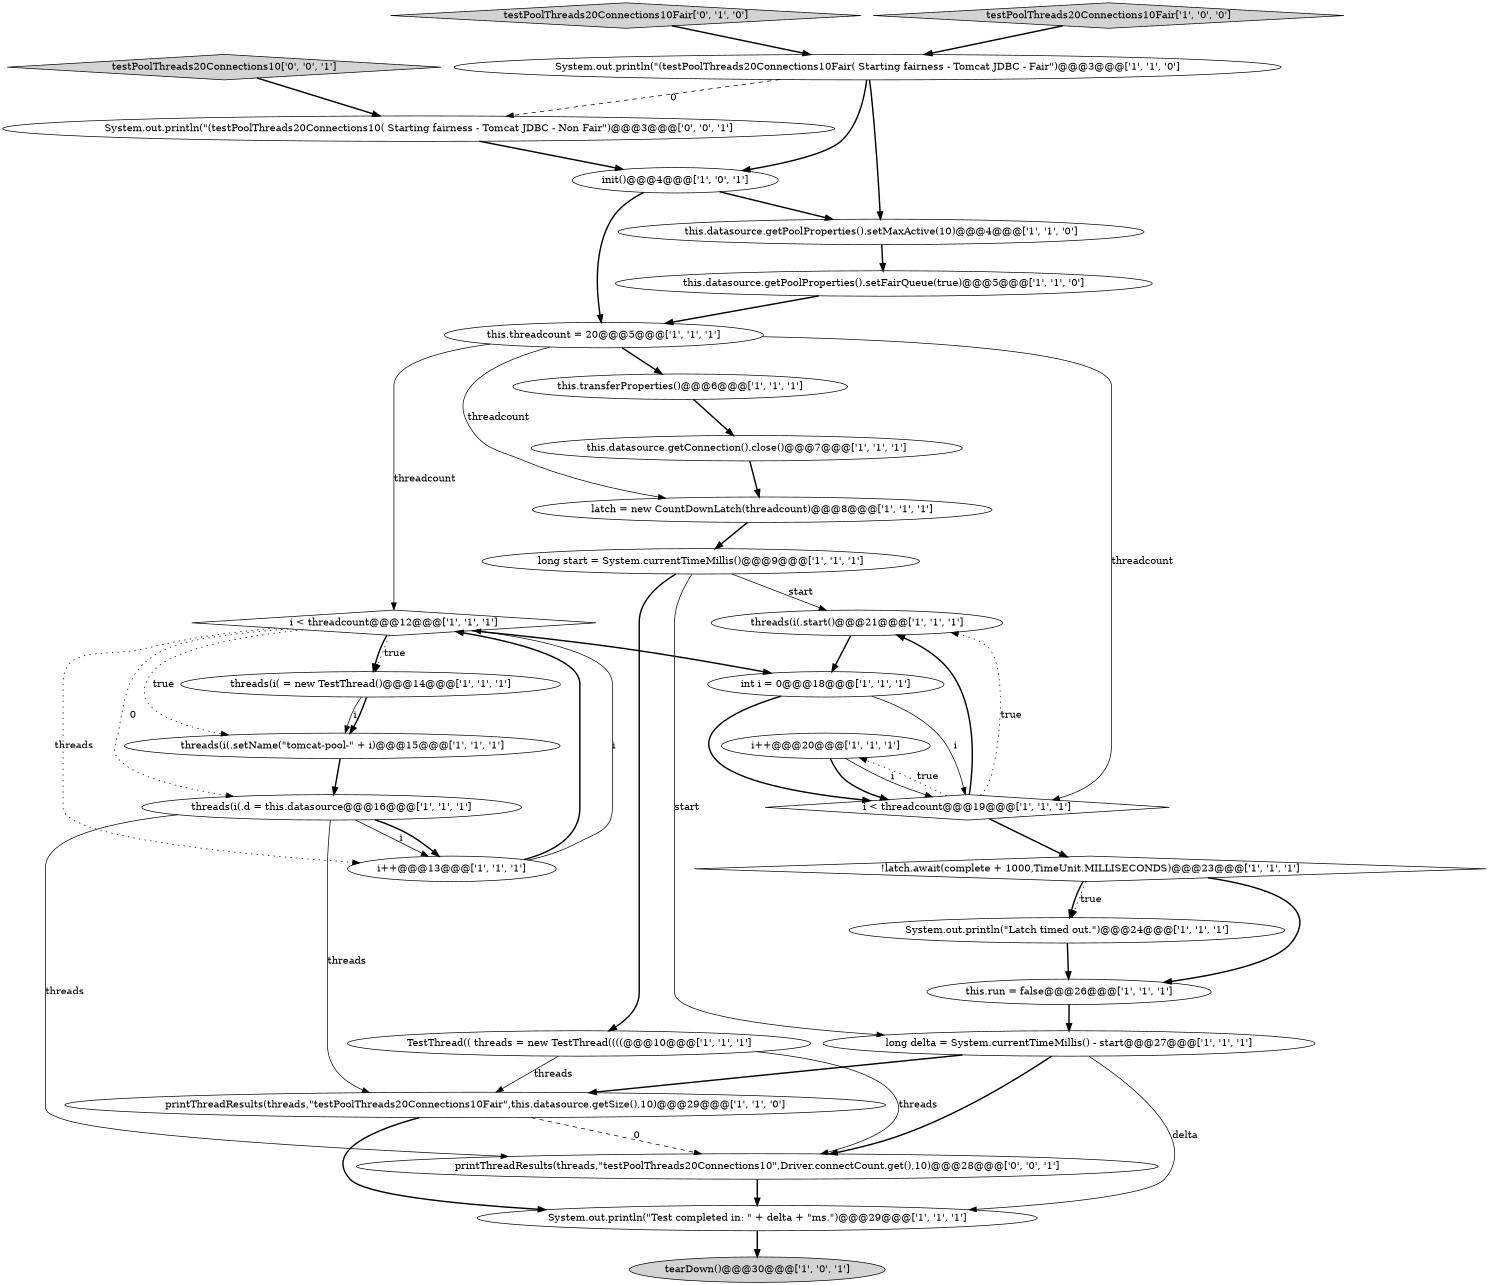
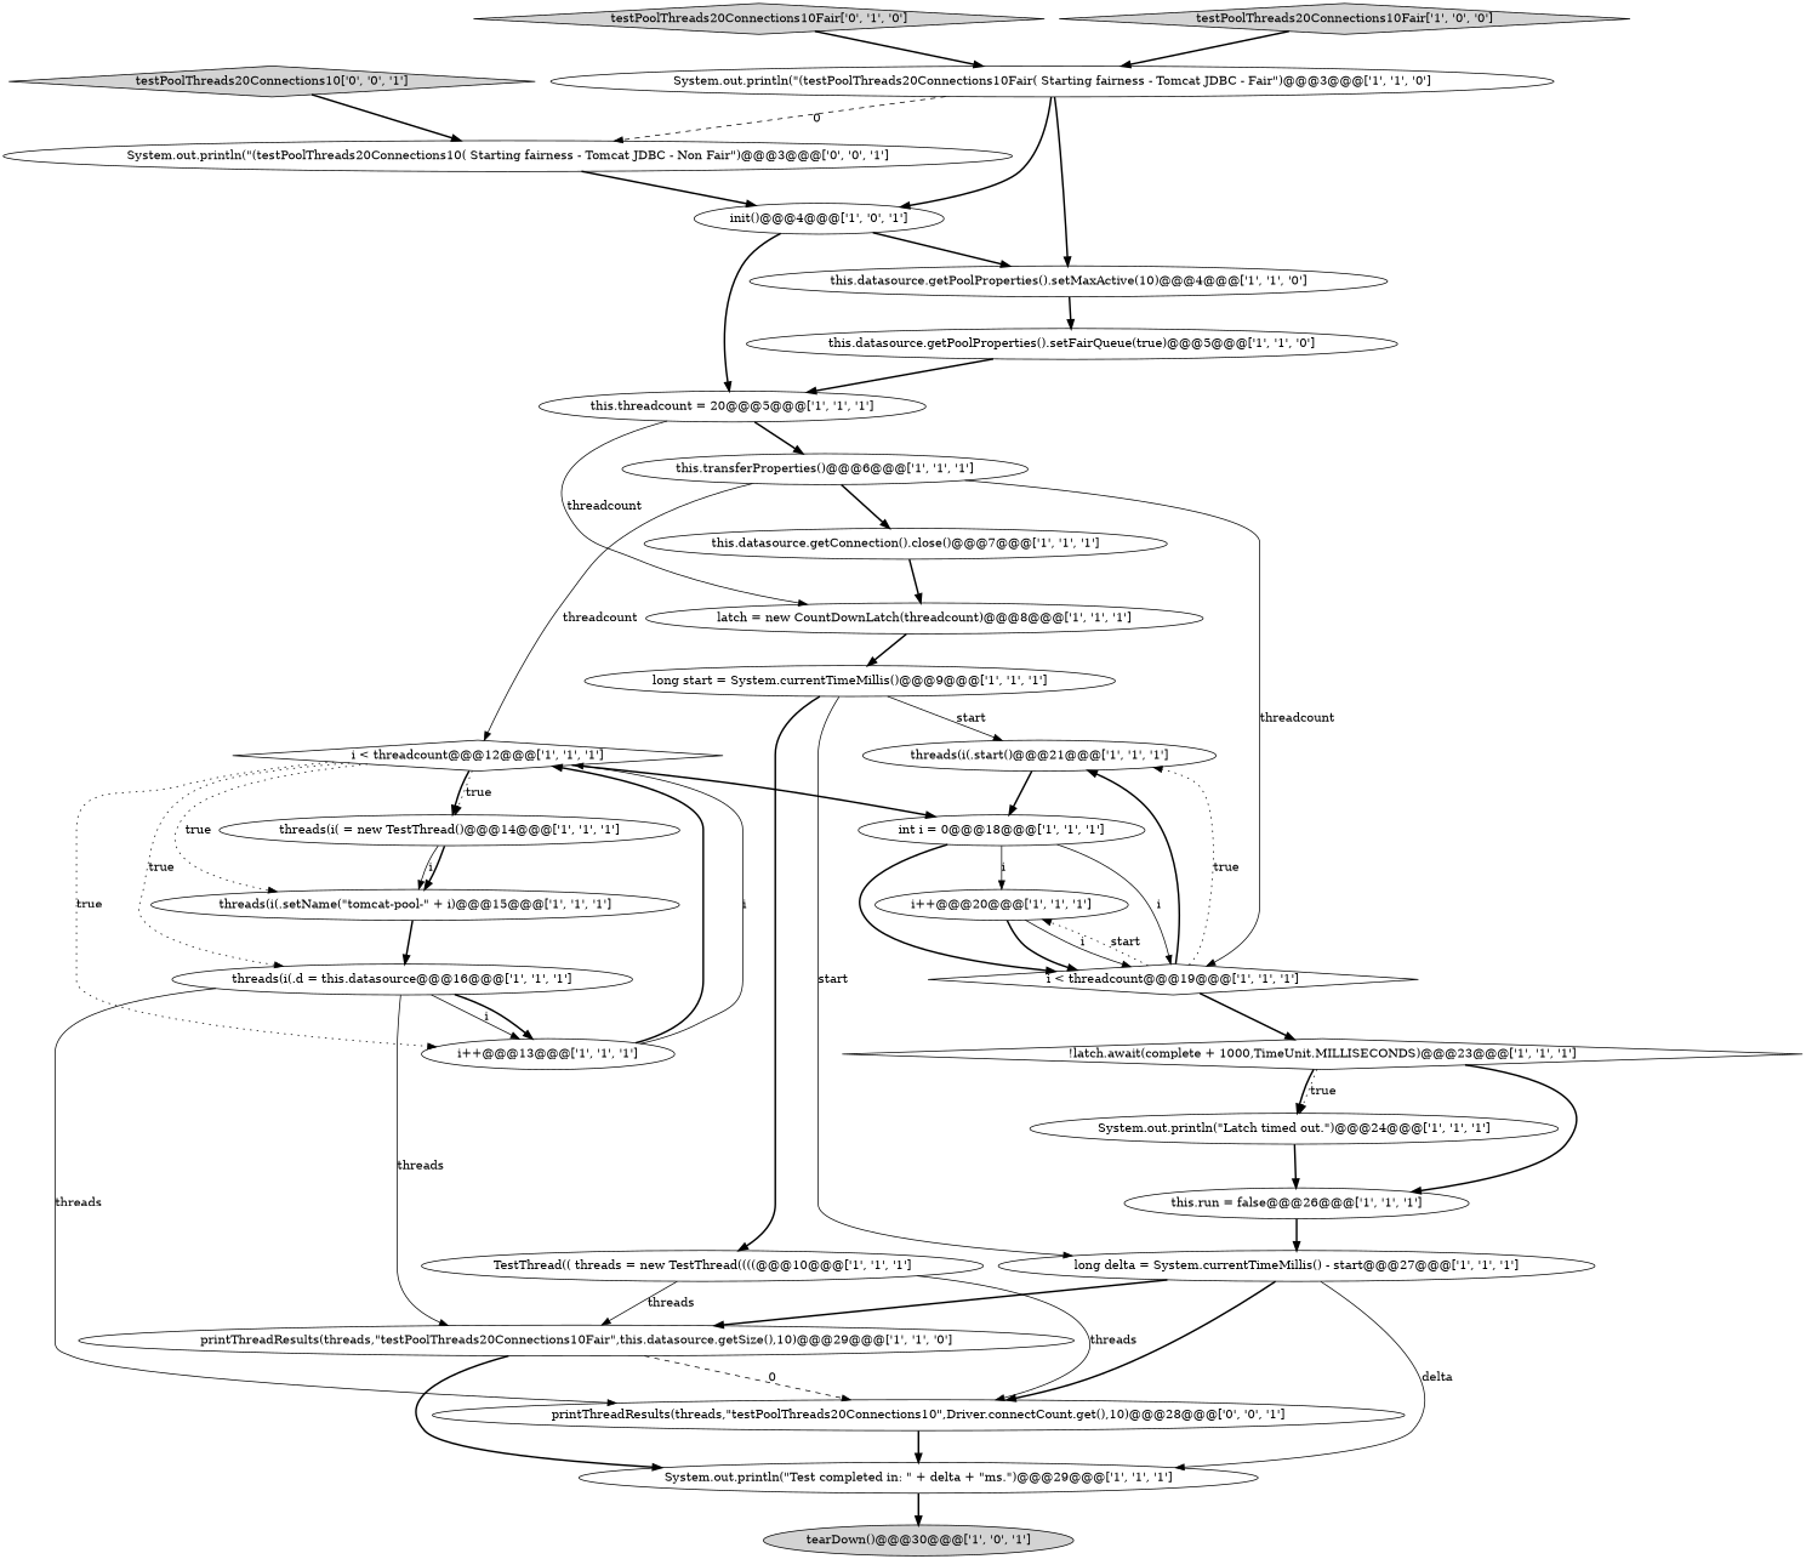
  digraph {
    node [fillcolor=white shape=ellipse style=filled]
    edge [style=bold]
    n1 [label="!latch.await(complete + 1000,TimeUnit.MILLISECONDS)@@@23@@@['1', '1', '1']" shape=diamond]
    n2 [label="System.out.println(\"Latch timed out.\")@@@24@@@['1', '1', '1']"]
    n3 [label="this.run = false@@@26@@@['1', '1', '1']"]
    n4 [label="long delta = System.currentTimeMillis() - start@@@27@@@['1', '1', '1']"]
    n5 [label="this.datasource.getConnection().close()@@@7@@@['1', '1', '1']"]
    n6 [label="latch = new CountDownLatch(threadcount)@@@8@@@['1', '1', '1']"]
    n7 [label="long start = System.currentTimeMillis()@@@9@@@['1', '1', '1']"]
    n8 [label="TestThread(( threads = new TestThread((((@@@10@@@['1', '1', '1']"]
    n9 [label="printThreadResults(threads,\"testPoolThreads20Connections10Fair\",this.datasource.getSize(),10)@@@29@@@['1', '1', '0']"]
    n10 [label="printThreadResults(threads,\"testPoolThreads20Connections10\",Driver.connectCount.get(),10)@@@28@@@['0', '0', '1']"]
    n11 [label="System.out.println(\"Test completed in: \" + delta + \"ms.\")@@@29@@@['1', '1', '1']"]
    n12 [label="i < threadcount@@@12@@@['1', '1', '1']" shape=diamond]
    n13 [label="i++@@@13@@@['1', '1', '1']"]
    n14 [label="threads(i(.d = this.datasource@@@16@@@['1', '1', '1']"]
    n15 [label="threads(i( = new TestThread()@@@14@@@['1', '1', '1']"]
    n16 [label="threads(i(.setName(\"tomcat-pool-\" + i)@@@15@@@['1', '1', '1']"]
    n17 [label="int i = 0@@@18@@@['1', '1', '1']"]
    n18 [label="i++@@@20@@@['1', '1', '1']"]
    n19 [label="i < threadcount@@@19@@@['1', '1', '1']" shape=diamond]
    n20 [label="threads(i(.start()@@@21@@@['1', '1', '1']"]
    n21 [fillcolor=lightgray label="tearDown()@@@30@@@['1', '0', '1']"]
    n22 [label="System.out.println(\"(testPoolThreads20Connections10Fair( Starting fairness - Tomcat JDBC - Fair\")@@@3@@@['1', '1', '0']"]
    n23 [label="System.out.println(\"(testPoolThreads20Connections10( Starting fairness - Tomcat JDBC - Non Fair\")@@@3@@@['0', '0', '1']"]
    n24 [label="init()@@@4@@@['1', '0', '1']"]
    n25 [label="this.datasource.getPoolProperties().setMaxActive(10)@@@4@@@['1', '1', '0']"]
    n26 [label="this.threadcount = 20@@@5@@@['1', '1', '1']"]
    n27 [label="this.datasource.getPoolProperties().setFairQueue(true)@@@5@@@['1', '1', '0']"]
    n28 [fillcolor=lightgray label="testPoolThreads20Connections10Fair['0', '1', '0']" shape=diamond]
    n29 [label="this.transferProperties()@@@6@@@['1', '1', '1']"]
    n30 [fillcolor=lightgray label="testPoolThreads20Connections10['0', '0', '1']" shape=diamond]
    n31 [fillcolor=lightgray label="testPoolThreads20Connections10Fair['1', '0', '0']" shape=diamond]
    n1 -> n2 [label=true style=dotted]
    n1 -> n2
    n1 -> n3
    n2 -> n3
    n3 -> n4
    n4 -> n9
    n4 -> n10
    n4 -> n11 [label=delta style=solid]
    n5 -> n6
    n6 -> n7
    n7 -> n4 [label=start style=solid]
    n7 -> n8
    n7 -> n20 [label=start style=solid]
    n8 -> n9 [label=threads style=solid]
    n8 -> n10 [label=threads style=solid]
    n9 -> n10 [label=0 style=dashed]
    n9 -> n11
    n10 -> n11
    n11 -> n21
-   n12 -> n13 [label=threads style=dotted]
-   n12 -> n14 [label=0 style=dotted]
+   n12 -> n13 [label=true style=dotted]
+   n12 -> n14 [label=true style=dotted]
    n12 -> n15
    n12 -> n15 [label=true style=dotted]
    n12 -> n16 [label=true style=dotted]
    n12 -> n17
    n13 -> n12
    n13 -> n12 [label=i style=solid]
    n14 -> n9 [label=threads style=solid]
    n14 -> n10 [label=threads style=solid]
    n14 -> n13 [label=i style=solid]
    n14 -> n13
    n15 -> n16 [label=i style=solid]
    n15 -> n16
    n16 -> n14
+   n17 -> n18 [label=i style=solid]
    n17 -> n19 [label=i style=solid]
    n17 -> n19
    n18 -> n19
    n18 -> n19 [label=i style=solid]
    n19 -> n1
-   n19 -> n18 [label=true style=dotted]
+   n19 -> n18 [label=start style=dotted]
    n19 -> n20 [label=true style=dotted]
    n19 -> n20
    n20 -> n17
    n22 -> n23 [label=0 style=dashed]
    n22 -> n24
    n22 -> n25
    n23 -> n24
    n24 -> n25
    n24 -> n26
    n25 -> n27
    n26 -> n6 [label=threadcount style=solid]
-   n26 -> n12 [label=threadcount style=solid]
-   n26 -> n19 [label=threadcount style=solid]
+   n29 -> n12 [label=threadcount style=solid]
+   n29 -> n19 [label=threadcount style=solid]
    n26 -> n29
    n27 -> n26
    n28 -> n22
    n29 -> n5
    n30 -> n23
    n31 -> n22
  }
